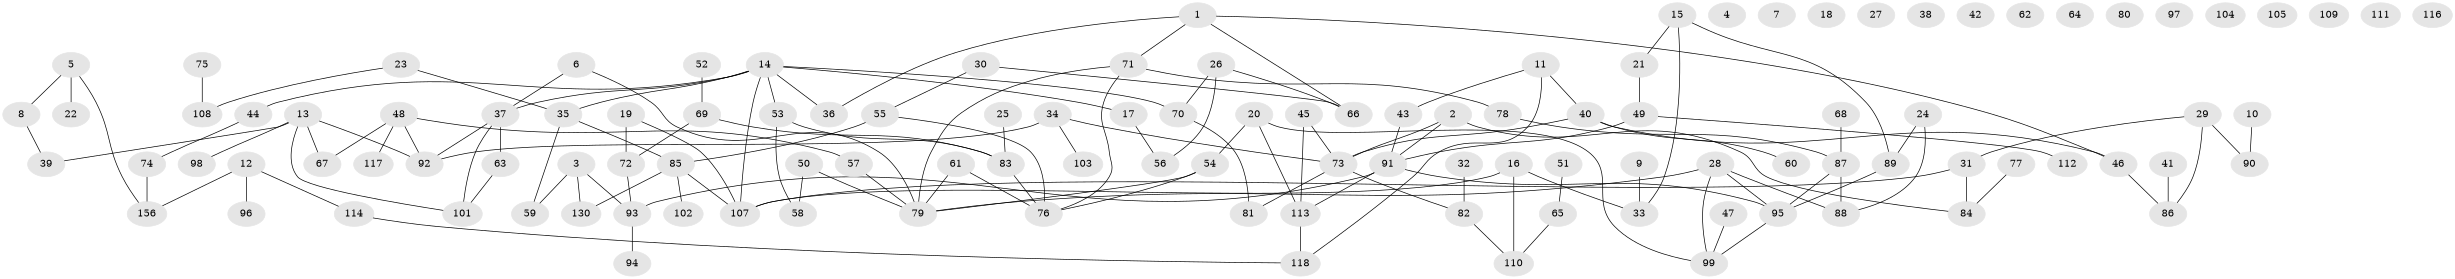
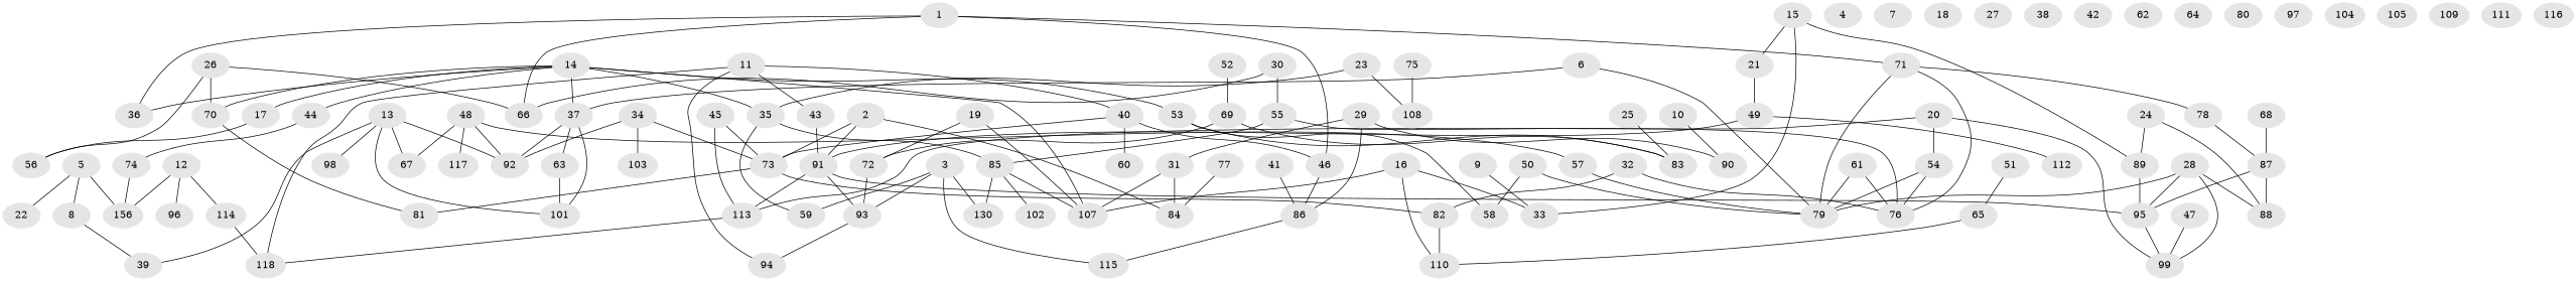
  graph {
    node [color=gray90 style=filled]
    1
    36
    46
    66
    71
    86
    79
    76
    78
    2
    73
    84
    91
    82
    81
    93
    113
    95
    3
    59
    n21 [label=130]
+   115
    94
    4
    5
    8
    22
    n28 [label=156]
    39
    6
    37
    92
    101
    63
    48
    67
    57
    117
    7
    9
    33
    10
    90
    11
    40
    43
    118
    60
    12
    96
    114
    13
    98
    14
    17
    35
    44
    53
    70
    107
    56
    85
    74
    83
    58
    15
    21
    89
    49
    61
    16
    110
    18
    19
    72
    20
    54
    99
    112
    23
    108
    24
    88
    25
    26
    27
    28
    29
    31
    30
    55
    32
    34
    103
    102
    38
    41
    42
    45
    47
    50
    51
    65
    52
    69
    62
    64
    68
    87
    75
    77
    80
    97
    104
    105
    109
    111
    116
    1 -- 36
    1 -- 46
    1 -- 66
    1 -- 71
    46 -- 86
    71 -- 79
    71 -- 76
    71 -- 78
+   86 -- 115
    78 -- 87
    2 -- 73
    2 -- 84
    2 -- 91
    73 -- 82
    73 -- 81
    91 -- 93
    91 -- 113
    91 -- 95
    82 -- 110
    93 -- 94
    113 -- 118
    95 -- 99
    3 -- 93
    3 -- 59
    3 -- n21
+   3 -- 115
    5 -- 8
    5 -- 22
    5 -- n28
    8 -- 39
    6 -- 79
    6 -- 37
    37 -- 92
    37 -- 101
    37 -- 63
    63 -- 101
    48 -- 92
    48 -- 67
    48 -- 57
    48 -- 117
    57 -- 79
    9 -- 33
    10 -- 90
+   11 -- 94
    11 -- 40
    11 -- 43
    11 -- 118
    40 -- 46
    40 -- 73
    40 -- 60
    43 -- 91
    12 -- n28
    12 -- 96
    12 -- 114
    114 -- 118
    13 -- 39
    13 -- 92
    13 -- 101
    13 -- 67
    13 -- 98
    14 -- 36
    14 -- 37
    14 -- 17
    14 -- 35
    14 -- 44
    14 -- 53
    14 -- 70
    14 -- 107
    17 -- 56
    35 -- 59
    35 -- 85
    44 -- 74
    53 -- 83
    53 -- 58
    70 -- 81
    85 -- n21
    85 -- 107
    85 -- 102
    74 -- n28
    15 -- 33
    15 -- 21
    15 -- 89
    21 -- 49
    89 -- 95
    49 -- 91
    49 -- 112
    61 -- 79
    61 -- 76
    16 -- 33
    16 -- 107
    16 -- 110
    19 -- 107
    19 -- 72
    72 -- 93
    20 -- 113
    20 -- 54
    20 -- 99
    54 -- 79
    54 -- 76
    23 -- 35
    23 -- 108
    24 -- 89
    24 -- 88
    25 -- 83
    26 -- 66
    26 -- 70
    26 -- 56
    28 -- 79
    28 -- 95
    28 -- 99
    28 -- 88
    29 -- 86
    29 -- 90
    29 -- 31
    31 -- 84
    31 -- 107
    30 -- 66
    30 -- 55
    55 -- 76
    55 -- 85
-   83 -- 76
+   32 -- 76
    32 -- 82
    34 -- 73
    34 -- 92
    34 -- 103
    41 -- 86
    45 -- 73
    45 -- 113
    47 -- 99
    50 -- 79
    50 -- 58
    51 -- 65
    65 -- 110
    52 -- 69
    69 -- 83
    69 -- 72
    68 -- 87
    87 -- 95
    87 -- 88
    75 -- 108
    77 -- 84
  }
